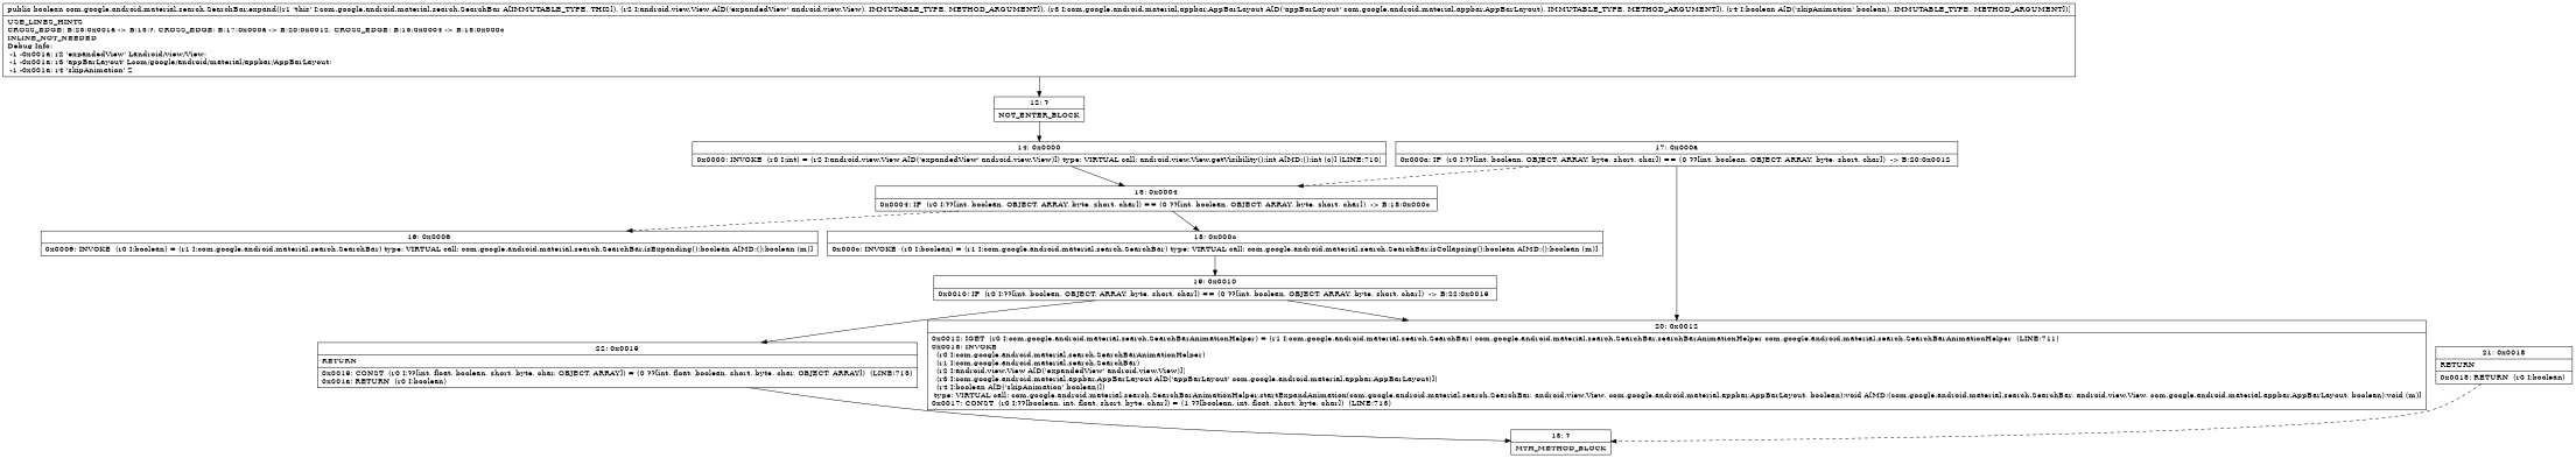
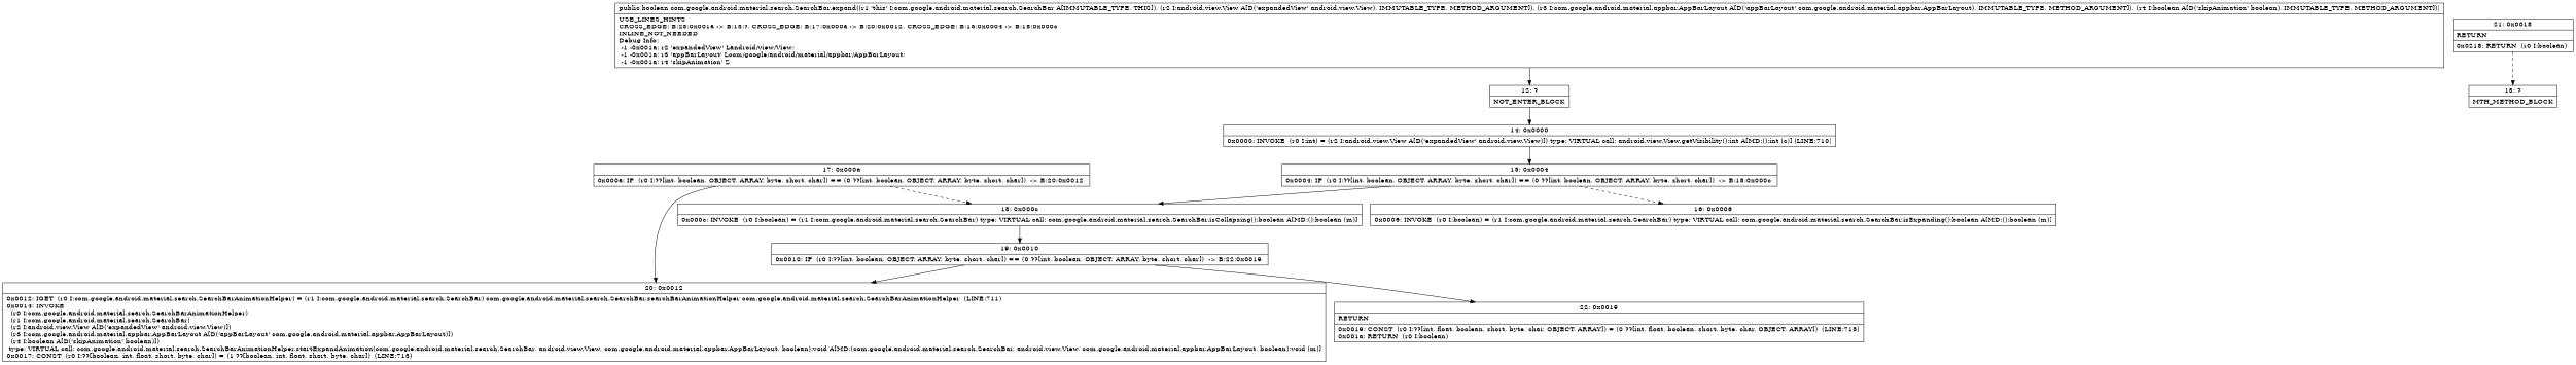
  digraph {
    node [shape=record]
    n1 [label="{12\:\ ?|NOT_ENTER_BLOCK\l}"]
    n2 [label="{14\:\ 0x0000|0x0000: INVOKE  (r0 I:int) = (r2 I:android.view.View A[D('expandedView' android.view.View)]) type: VIRTUAL call: android.view.View.getVisibility():int A[MD:():int (c)] (LINE:710)\l}"]
    n3 [label="{15\:\ 0x0004|0x0004: IF  (r0 I:??[int, boolean, OBJECT, ARRAY, byte, short, char]) == (0 ??[int, boolean, OBJECT, ARRAY, byte, short, char])  \-\> B:18:0x000c \l}"]
    n4 [label="{16\:\ 0x0006|0x0006: INVOKE  (r0 I:boolean) = (r1 I:com.google.android.material.search.SearchBar) type: VIRTUAL call: com.google.android.material.search.SearchBar.isExpanding():boolean A[MD:():boolean (m)]\l}"]
    n5 [label="{18\:\ 0x000c|0x000c: INVOKE  (r0 I:boolean) = (r1 I:com.google.android.material.search.SearchBar) type: VIRTUAL call: com.google.android.material.search.SearchBar.isCollapsing():boolean A[MD:():boolean (m)]\l}"]
    n6 [label="{19\:\ 0x0010|0x0010: IF  (r0 I:??[int, boolean, OBJECT, ARRAY, byte, short, char]) == (0 ??[int, boolean, OBJECT, ARRAY, byte, short, char])  \-\> B:22:0x0019 \l}"]
    n7 [label="{17\:\ 0x000a|0x000a: IF  (r0 I:??[int, boolean, OBJECT, ARRAY, byte, short, char]) == (0 ??[int, boolean, OBJECT, ARRAY, byte, short, char])  \-\> B:20:0x0012 \l}"]
-   n8 [label="{20\:\ 0x0012|0x0012: IGET  (r0 I:com.google.android.material.search.SearchBarAnimationHelper) = (r1 I:com.google.android.material.search.SearchBar) com.google.android.material.search.SearchBar.searchBarAnimationHelper com.google.android.material.search.SearchBarAnimationHelper  (LINE:711)\l0x0018: INVOKE  \l  (r0 I:com.google.android.material.search.SearchBarAnimationHelper)\l  (r1 I:com.google.android.material.search.SearchBar)\l  (r2 I:android.view.View A[D('expandedView' android.view.View)])\l  (r3 I:com.google.android.material.appbar.AppBarLayout A[D('appBarLayout' com.google.android.material.appbar.AppBarLayout)])\l  (r4 I:boolean A[D('skipAnimation' boolean)])\l type: VIRTUAL call: com.google.android.material.search.SearchBarAnimationHelper.startExpandAnimation(com.google.android.material.search.SearchBar, android.view.View, com.google.android.material.appbar.AppBarLayout, boolean):void A[MD:(com.google.android.material.search.SearchBar, android.view.View, com.google.android.material.appbar.AppBarLayout, boolean):void (m)]\l0x0017: CONST  (r0 I:??[boolean, int, float, short, byte, char]) = (1 ??[boolean, int, float, short, byte, char])  (LINE:713)\l}"]
-   n9 [label="{21\:\ 0x0018|RETURN\l|0x0018: RETURN  (r0 I:boolean) \l}"]
+   n8 [label="{20\:\ 0x0012|0x0012: IGET  (r0 I:com.google.android.material.search.SearchBarAnimationHelper) = (r1 I:com.google.android.material.search.SearchBar) com.google.android.material.search.SearchBar.searchBarAnimationHelper com.google.android.material.search.SearchBarAnimationHelper  (LINE:711)\l0x0014: INVOKE  \l  (r0 I:com.google.android.material.search.SearchBarAnimationHelper)\l  (r1 I:com.google.android.material.search.SearchBar)\l  (r2 I:android.view.View A[D('expandedView' android.view.View)])\l  (r3 I:com.google.android.material.appbar.AppBarLayout A[D('appBarLayout' com.google.android.material.appbar.AppBarLayout)])\l  (r4 I:boolean A[D('skipAnimation' boolean)])\l type: VIRTUAL call: com.google.android.material.search.SearchBarAnimationHelper.startExpandAnimation(com.google.android.material.search.SearchBar, android.view.View, com.google.android.material.appbar.AppBarLayout, boolean):void A[MD:(com.google.android.material.search.SearchBar, android.view.View, com.google.android.material.appbar.AppBarLayout, boolean):void (m)]\l0x0017: CONST  (r0 I:??[boolean, int, float, short, byte, char]) = (1 ??[boolean, int, float, short, byte, char])  (LINE:713)\l}"]
+   n9 [label="{21\:\ 0x0018|RETURN\l|0x0218: RETURN  (r0 I:boolean) \l}"]
    n10 [label="{13\:\ ?|MTH_METHOD_BLOCK\l}"]
    n11 [label="{22\:\ 0x0019|RETURN\l|0x0019: CONST  (r0 I:??[int, float, boolean, short, byte, char, OBJECT, ARRAY]) = (0 ??[int, float, boolean, short, byte, char, OBJECT, ARRAY])  (LINE:715)\l0x001a: RETURN  (r0 I:boolean) \l}"]
    n12 [label="{public boolean com.google.android.material.search.SearchBar.expand((r1 'this' I:com.google.android.material.search.SearchBar A[IMMUTABLE_TYPE, THIS]), (r2 I:android.view.View A[D('expandedView' android.view.View), IMMUTABLE_TYPE, METHOD_ARGUMENT]), (r3 I:com.google.android.material.appbar.AppBarLayout A[D('appBarLayout' com.google.android.material.appbar.AppBarLayout), IMMUTABLE_TYPE, METHOD_ARGUMENT]), (r4 I:boolean A[D('skipAnimation' boolean), IMMUTABLE_TYPE, METHOD_ARGUMENT]))  | USE_LINES_HINTS\lCROSS_EDGE: B:23:0x001a \-\> B:13:?, CROSS_EDGE: B:17:0x000a \-\> B:20:0x0012, CROSS_EDGE: B:15:0x0004 \-\> B:18:0x000c\lINLINE_NOT_NEEDED\lDebug Info:\l  \-1 \-0x001a: r2 'expandedView' Landroid\/view\/View;\l  \-1 \-0x001a: r3 'appBarLayout' Lcom\/google\/android\/material\/appbar\/AppBarLayout;\l  \-1 \-0x001a: r4 'skipAnimation' Z\l}"]
    n1 -> n2
    n2 -> n3
    n3 -> n4 [style=dashed]
    n3 -> n5
    n5 -> n6
    n6 -> n8 [style=solid]
    n6 -> n11
-   n7 -> n3 [style=dashed]
+   n7 -> n5 [style=dashed]
    n7 -> n8
    n9 -> n10 [style=dashed]
-   n11 -> n10
    n12 -> n1
  }
